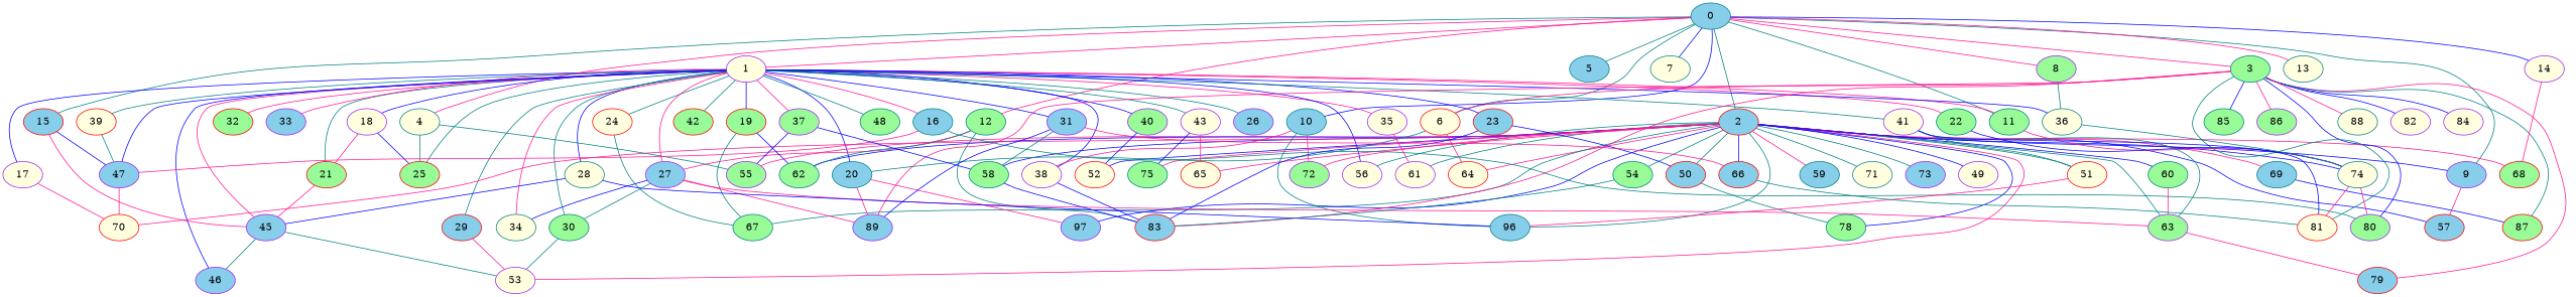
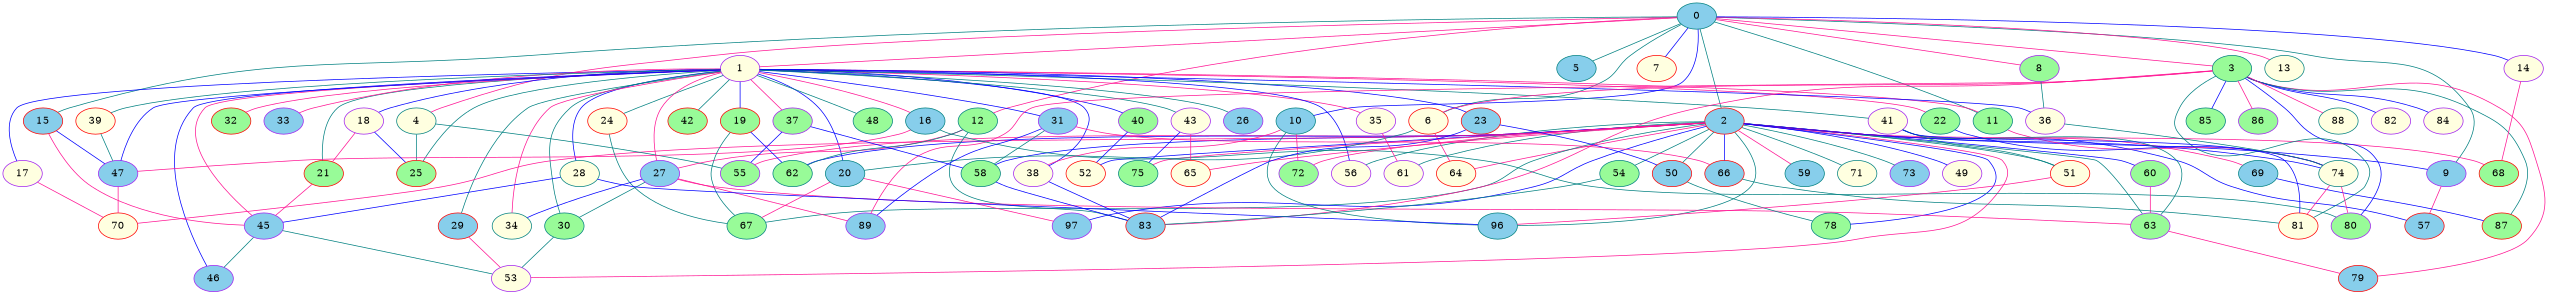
  graph {
    node [color=purple fillcolor=lightyellow style=filled]
    edge [color=deeppink]
    0 [color=teal fillcolor=skyblue]
    1
    2 [color=red fillcolor=skyblue]
    3 [color=teal fillcolor=palegreen]
    4 [color=teal]
    5 [color=teal fillcolor=skyblue]
    6 [color=red]
-   7 [color=teal]
+   7 [color=red]
    8 [fillcolor=palegreen]
    9 [fillcolor=skyblue]
    10 [color=teal fillcolor=skyblue]
    11 [color=teal fillcolor=palegreen]
    12 [color=teal fillcolor=palegreen]
    13 [color=teal]
    14
    15 [color=red fillcolor=skyblue]
    16 [color=teal fillcolor=skyblue]
    17
    18
    19 [color=red fillcolor=palegreen]
    20 [color=teal fillcolor=skyblue]
    21 [color=red fillcolor=palegreen]
    22 [color=teal fillcolor=palegreen]
    23 [color=red fillcolor=skyblue]
    24 [color=red]
    25 [color=red fillcolor=palegreen]
    26 [fillcolor=skyblue]
    27 [fillcolor=skyblue]
    28 [color=teal]
    29 [color=red fillcolor=skyblue]
    30 [color=teal fillcolor=palegreen]
    31 [fillcolor=skyblue]
    32 [color=red fillcolor=palegreen]
    33 [fillcolor=skyblue]
    34 [color=teal]
    35
-   36 [color=teal]
+   36
    37 [fillcolor=palegreen]
    38
    39 [color=red]
    40 [fillcolor=palegreen]
    41
    42 [color=red fillcolor=palegreen]
    43
    45 [fillcolor=skyblue]
    46 [fillcolor=skyblue]
    47 [fillcolor=skyblue]
    48 [color=teal fillcolor=palegreen]
    56
    49
    50 [color=red fillcolor=skyblue]
    51 [color=red]
    52 [color=red]
    53
    54 [color=teal fillcolor=palegreen]
    55 [fillcolor=palegreen]
    57 [color=red fillcolor=skyblue]
    58 [color=teal fillcolor=palegreen]
    59 [color=teal fillcolor=skyblue]
-   60 [color=teal fillcolor=palegreen]
+   60 [fillcolor=palegreen]
    61
    62 [color=teal fillcolor=palegreen]
    63 [fillcolor=palegreen]
    64 [color=red]
    65 [color=red]
    66 [color=red fillcolor=skyblue]
    67 [color=teal fillcolor=palegreen]
    68 [color=red fillcolor=palegreen]
    69 [color=teal fillcolor=skyblue]
    70 [color=red]
    71 [color=teal]
    72 [fillcolor=palegreen]
    73 [fillcolor=skyblue]
    74 [color=teal]
    75 [color=teal fillcolor=palegreen]
    n76 [color=teal fillcolor=skyblue label=96]
    n77 [fillcolor=skyblue label=97]
    78 [color=teal fillcolor=palegreen]
    79 [color=red fillcolor=skyblue]
    80 [fillcolor=palegreen]
    81 [color=red]
    82
    83 [color=red fillcolor=skyblue]
    84
    85 [color=teal fillcolor=palegreen]
    86 [fillcolor=palegreen]
    87 [color=red fillcolor=palegreen]
    88 [color=teal]
    89 [fillcolor=skyblue]
    0 -- 1
    0 -- 2 [color=teal]
    0 -- 3
    0 -- 4
    0 -- 5 [color=teal]
    0 -- 6 [color=teal]
    0 -- 7 [color=blue]
    0 -- 8
    0 -- 9 [color=teal]
    0 -- 10 [color=blue]
    0 -- 11 [color=teal]
    0 -- 12
    0 -- 13
    0 -- 14 [color=blue]
    0 -- 15 [color=teal]
    1 -- 11
    1 -- 16
    1 -- 17 [color=blue]
    1 -- 18 [color=blue]
    1 -- 19 [color=blue]
    1 -- 20 [color=blue]
    1 -- 21 [color=teal]
    1 -- 22
    1 -- 23 [color=blue]
    1 -- 24 [color=teal]
    1 -- 25 [color=teal]
    1 -- 26 [color=teal]
    1 -- 27
    1 -- 28 [color=blue]
    1 -- 29 [color=teal]
    1 -- 30 [color=teal]
    1 -- 31 [color=blue]
    1 -- 32
    1 -- 33
    1 -- 34
    1 -- 35
    1 -- 36 [color=blue]
    1 -- 37
    1 -- 38 [color=blue]
    1 -- 39 [color=teal]
    1 -- 40 [color=blue]
    1 -- 41 [color=teal]
    1 -- 42 [color=teal]
    1 -- 43 [color=teal]
    1 -- 45
    1 -- 46 [color=blue]
    1 -- 47 [color=blue]
    1 -- 48 [color=teal]
    1 -- 56 [color=blue]
    2 -- 9 [color=blue]
    2 -- 56 [color=teal]
    2 -- 49 [color=blue]
    2 -- 50 [color=teal]
    2 -- 51 [color=teal]
    2 -- 52 [color=blue]
    2 -- 53
    2 -- 54 [color=teal]
    2 -- 55
    2 -- 57 [color=blue]
    2 -- 58 [color=blue]
    2 -- 59
    2 -- 60 [color=blue]
    2 -- 61 [color=teal]
    2 -- 62 [color=blue]
    2 -- 63 [color=teal]
    2 -- 64
    2 -- 65
    2 -- 66 [color=blue]
    2 -- 67 [color=teal]
    2 -- 68
    2 -- 69
    2 -- 70
    2 -- 71 [color=teal]
    2 -- 72
    2 -- 73 [color=teal]
    2 -- 74 [color=blue]
    2 -- 75
    2 -- n76 [color=teal]
    2 -- n77 [color=blue]
    2 -- 78 [color=blue]
    3 -- 6
    3 -- 79
    3 -- 80 [color=blue]
    3 -- 81 [color=teal]
    3 -- 82 [color=blue]
    3 -- 83
    3 -- 84 [color=blue]
    3 -- 85 [color=blue]
    3 -- 86
    3 -- 87 [color=teal]
    3 -- 88
    3 -- 89
    4 -- 25 [color=teal]
    4 -- 55 [color=teal]
    6 -- 20 [color=teal]
    6 -- 64
    8 -- 36 [color=teal]
    9 -- 57
    10 -- 38
    10 -- 72
    10 -- n76 [color=teal]
    11 -- 74
    12 -- 27
    12 -- 62 [color=teal]
    12 -- 83 [color=teal]
    14 -- 68
    15 -- 45
    15 -- 47 [color=blue]
    16 -- 47
    16 -- 80 [color=teal]
    17 -- 70
    18 -- 21
    18 -- 25 [color=blue]
    19 -- 62 [color=blue]
    19 -- 67 [color=teal]
-   20 -- 89
+   20 -- 67
    20 -- n77
    21 -- 45
    22 -- 74 [color=blue]
    23 -- 50 [color=blue]
    23 -- 83 [color=blue]
    24 -- 67 [color=teal]
    27 -- 30 [color=teal]
    27 -- 34 [color=blue]
    27 -- 63
    27 -- 89
    28 -- 45 [color=blue]
    28 -- n76 [color=blue]
    29 -- 53
    30 -- 53 [color=teal]
    31 -- 58 [color=teal]
    31 -- 66
    31 -- 89 [color=blue]
    35 -- 61
    36 -- 74 [color=teal]
    37 -- 55 [color=blue]
    37 -- 58 [color=blue]
    38 -- 83 [color=blue]
    39 -- 47 [color=teal]
    40 -- 52 [color=blue]
    41 -- 51 [color=teal]
    41 -- 63 [color=teal]
    41 -- 81 [color=blue]
    43 -- 65
    43 -- 75 [color=blue]
    45 -- 46 [color=teal]
    45 -- 53 [color=teal]
    47 -- 70
    50 -- 78 [color=teal]
    51 -- n76
    54 -- 83 [color=teal]
    58 -- 83 [color=blue]
    60 -- 63
    63 -- 79
    66 -- 81 [color=teal]
    69 -- 87 [color=blue]
    74 -- 80
    74 -- 81
  }
